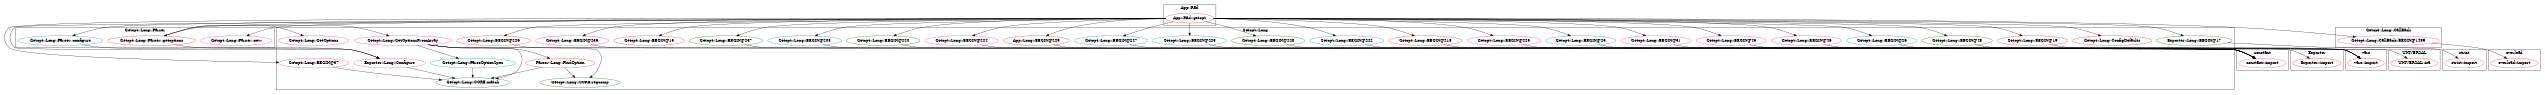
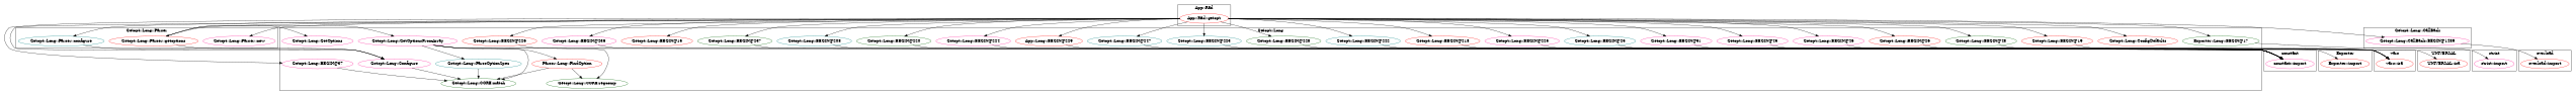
  digraph {
    node [color=deeppink]
    "Getopt::Long::CORE:match" [color=darkgreen]
    n2 [color=red label="Parser::Long::FindOption"]
    "Getopt::Long::BEGIN@220" [color=darkgreen]
    "Getopt::Long::BEGIN@208" [color=teal]
    "Getopt::Long::BEGIN@237" [color=darkgreen]
    "Getopt::Long::CORE:regcomp" [color=darkgreen]
-   "Getopt::Long::Configure" [label="Exporter::Long::Configure"]
+   "Getopt::Long::Configure"
    "Getopt::Long::BEGIN@226" [color=red]
    "Getopt::Long::BEGIN@236"
    "Getopt::Long::BEGIN@37"
    "Getopt::Long::BEGIN@225"
    "Getopt::Long::BEGIN@218" [color=red]
    "Getopt::Long::BEGIN@25" [color=teal]
    "Getopt::Long::BEGIN@46"
    "Getopt::Long::ParseOptionSpec" [color=teal]
    "Getopt::Long::GetOptions"
    "Getopt::Long::BEGIN@222" [color=teal]
    "Getopt::Long::BEGIN@51"
    "Getopt::Long::BEGIN@15" [color=red]
    "Getopt::Long::BEGIN@228" [color=darkgreen]
    "Getopt::Long::BEGIN@223" [color=teal]
    "Getopt::Long::BEGIN@247" [color=teal]
    n23 [color=red label="App::Long::BEGIN@229"]
    "Getopt::Long::GetOptionsFromArray"
    "Getopt::Long::ConfigDefaults" [color=red]
    "Getopt::Long::BEGIN@48" [color=darkgreen]
    "Getopt::Long::BEGIN@19" [color=red]
    n28 [color=darkgreen label="Exporter::Long::BEGIN@17"]
    "Getopt::Long::BEGIN@224"
-   "Getopt::Long::BEGIN@26" [color=teal]
+   "Getopt::Long::BEGIN@26" [color=red]
    "Getopt::Long::BEGIN@45"
    "App::Rad::getopt" [color=red]
    "Getopt::Long::CallBack::BEGIN@1489"
    "overload::import" [color=red]
-   "vars::import" [color=red]
+   "vars::import" [color=red label="vars::isa"]
    "Getopt::Long::Parser::new"
    "Getopt::Long::Parser::configure" [color=teal]
    "Getopt::Long::Parser::getoptions" [color=red]
    "strict::import"
    "UNIVERSAL::isa" [color=red]
    "constant::import"
    "Exporter::import" [color=red]
    subgraph cluster_1 {
      label="Getopt::Long"
      "Getopt::Long::CORE:match"
      n2
      "Getopt::Long::BEGIN@220"
      "Getopt::Long::BEGIN@208"
      "Getopt::Long::BEGIN@237"
      "Getopt::Long::CORE:regcomp"
      "Getopt::Long::Configure"
      "Getopt::Long::BEGIN@226"
      "Getopt::Long::BEGIN@236"
      "Getopt::Long::BEGIN@37"
      "Getopt::Long::BEGIN@225"
      "Getopt::Long::BEGIN@218"
      "Getopt::Long::BEGIN@25"
      "Getopt::Long::BEGIN@46"
      "Getopt::Long::ParseOptionSpec"
      "Getopt::Long::GetOptions"
      "Getopt::Long::BEGIN@222"
      "Getopt::Long::BEGIN@51"
      "Getopt::Long::BEGIN@15"
      "Getopt::Long::BEGIN@228"
      "Getopt::Long::BEGIN@223"
      "Getopt::Long::BEGIN@247"
      n23
      "Getopt::Long::GetOptionsFromArray"
      "Getopt::Long::ConfigDefaults"
      "Getopt::Long::BEGIN@48"
      "Getopt::Long::BEGIN@19"
      n28
      "Getopt::Long::BEGIN@224"
      "Getopt::Long::BEGIN@26"
      "Getopt::Long::BEGIN@45"
    }
    subgraph cluster_2 {
      label="App::Rad"
      "App::Rad::getopt"
    }
    subgraph cluster_3 {
      label="Getopt::Long::CallBack"
      "Getopt::Long::CallBack::BEGIN@1489"
    }
    subgraph cluster_4 {
      label=overload
      "overload::import"
    }
    subgraph cluster_5 {
      label=vars
      "vars::import"
    }
    subgraph cluster_6 {
      label="Getopt::Long::Parser"
      "Getopt::Long::Parser::new"
      "Getopt::Long::Parser::configure"
      "Getopt::Long::Parser::getoptions"
    }
    subgraph cluster_7 {
      label="strict"
      "strict::import"
    }
    subgraph cluster_8 {
      label=UNIVERSAL
      "UNIVERSAL::isa"
    }
    subgraph cluster_9 {
      label=constant
      "constant::import"
    }
    subgraph cluster_10 {
      label=Exporter
      "Exporter::import"
    }
    n2 -> "Getopt::Long::CORE:match"
    n2 -> "Getopt::Long::CORE:regcomp"
    "Getopt::Long::BEGIN@220" -> "constant::import"
    "Getopt::Long::BEGIN@208" -> "constant::import"
    "Getopt::Long::BEGIN@237" -> "constant::import"
    "Getopt::Long::Configure" -> "Getopt::Long::CORE:match"
    "Getopt::Long::BEGIN@226" -> "constant::import"
    "Getopt::Long::BEGIN@236" -> "constant::import"
    "Getopt::Long::BEGIN@37" -> "Getopt::Long::CORE:match"
    "Getopt::Long::BEGIN@225" -> "constant::import"
    "Getopt::Long::BEGIN@218" -> "constant::import"
    "Getopt::Long::BEGIN@25" -> "Exporter::import"
    "Getopt::Long::BEGIN@46" -> "vars::import"
    "Getopt::Long::ParseOptionSpec" -> "Getopt::Long::CORE:match"
    "Getopt::Long::BEGIN@222" -> "constant::import"
    "Getopt::Long::BEGIN@51" -> "vars::import"
    "Getopt::Long::BEGIN@228" -> "constant::import"
    "Getopt::Long::BEGIN@223" -> "constant::import"
    "Getopt::Long::BEGIN@247" -> "constant::import"
    n23 -> "constant::import"
    "Getopt::Long::GetOptionsFromArray" -> "Getopt::Long::CORE:match"
    "Getopt::Long::GetOptionsFromArray" -> n2
    "Getopt::Long::GetOptionsFromArray" -> "Getopt::Long::CORE:regcomp"
    "Getopt::Long::GetOptionsFromArray" -> "Getopt::Long::ParseOptionSpec"
    "Getopt::Long::GetOptionsFromArray" -> "UNIVERSAL::isa"
    "Getopt::Long::BEGIN@48" -> "vars::import"
    "Getopt::Long::BEGIN@19" -> "vars::import"
    n28 -> "strict::import"
    "Getopt::Long::BEGIN@224" -> "constant::import"
    "Getopt::Long::BEGIN@26" -> "vars::import"
    "Getopt::Long::BEGIN@45" -> "vars::import"
    "App::Rad::getopt" -> "Getopt::Long::BEGIN@220"
    "App::Rad::getopt" -> "Getopt::Long::BEGIN@208"
    "App::Rad::getopt" -> "Getopt::Long::BEGIN@237"
    "App::Rad::getopt" -> "Getopt::Long::Configure"
    "App::Rad::getopt" -> "Getopt::Long::BEGIN@226"
    "App::Rad::getopt" -> "Getopt::Long::BEGIN@236"
    "App::Rad::getopt" -> "Getopt::Long::BEGIN@37"
    "App::Rad::getopt" -> "Getopt::Long::BEGIN@225"
    "App::Rad::getopt" -> "Getopt::Long::BEGIN@218"
    "App::Rad::getopt" -> "Getopt::Long::BEGIN@25"
    "App::Rad::getopt" -> "Getopt::Long::BEGIN@46"
    "App::Rad::getopt" -> "Getopt::Long::BEGIN@222"
    "App::Rad::getopt" -> "Getopt::Long::BEGIN@51"
    "App::Rad::getopt" -> "Getopt::Long::BEGIN@15"
    "App::Rad::getopt" -> "Getopt::Long::BEGIN@228"
    "App::Rad::getopt" -> "Getopt::Long::BEGIN@223"
    "App::Rad::getopt" -> "Getopt::Long::BEGIN@247"
    "App::Rad::getopt" -> n23
    "App::Rad::getopt" -> "Getopt::Long::ConfigDefaults"
    "App::Rad::getopt" -> "Getopt::Long::BEGIN@48"
    "App::Rad::getopt" -> "Getopt::Long::BEGIN@19"
    "App::Rad::getopt" -> n28
    "App::Rad::getopt" -> "Getopt::Long::BEGIN@224"
    "App::Rad::getopt" -> "Getopt::Long::BEGIN@26"
    "App::Rad::getopt" -> "Getopt::Long::BEGIN@45"
    "App::Rad::getopt" -> "Getopt::Long::CallBack::BEGIN@1489"
    "App::Rad::getopt" -> "Getopt::Long::Parser::new"
    "App::Rad::getopt" -> "Getopt::Long::Parser::configure"
    "App::Rad::getopt" -> "Getopt::Long::Parser::getoptions"
    "Getopt::Long::CallBack::BEGIN@1489" -> "overload::import"
    "Getopt::Long::Parser::configure" -> "Getopt::Long::Configure"
    "Getopt::Long::Parser::getoptions" -> "Getopt::Long::Configure"
    "Getopt::Long::Parser::getoptions" -> "Getopt::Long::GetOptions"
    "Getopt::Long::Parser::getoptions" -> "Getopt::Long::GetOptionsFromArray"
  }
